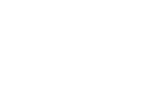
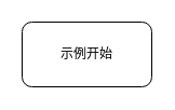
  <mxCell id="0" />
  <mxCell id="1" parent="0" />
+ <mxCell id="2" value="示例开始" style="rounded=1;whiteSpace=wrap;html=1;" vertex="1" parent="1"><mxGeometry x="20" y="20" width="120" height="60" as="geometry" /></mxCell>
